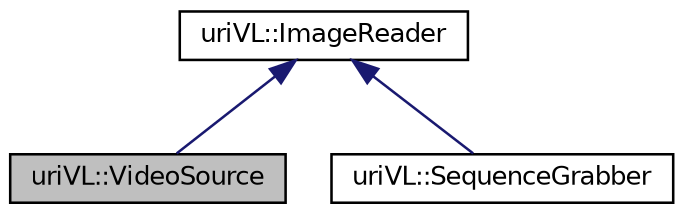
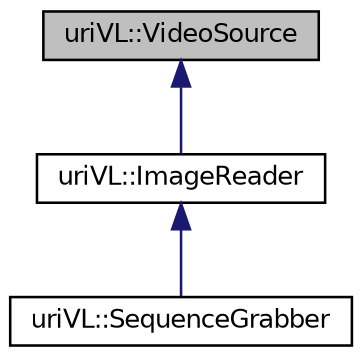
  digraph {
    node [color=black fillcolor=white fontname=Helvetica fontsize=10 shape=record style=filled]
    edge [color=midnightblue dir=back fontname=Helvetica fontsize=10 labelfontname=Helvetica labelfontsize=10 style=solid]
    n1 [fillcolor=grey75 fontcolor=black height=0.2 label="uriVL::VideoSource" width=0.4]
    n2 [height=0.2 label="uriVL::ImageReader" width=0.4]
    n3 [height=0.2 label="uriVL::SequenceGrabber" width=0.4]
-   n2 -> n1
+   n1 -> n2
    n2 -> n3
  }
